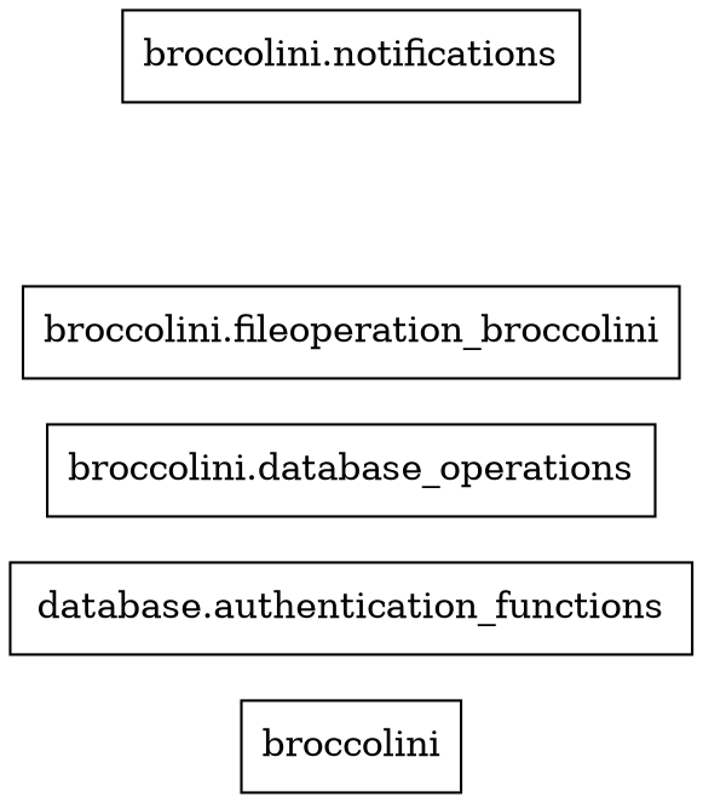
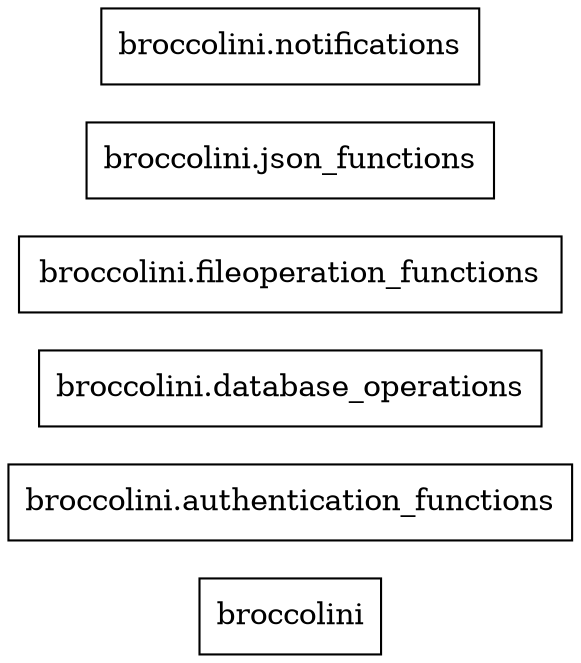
  digraph {
    rankdir=LR
    node [shape=box]
    n1 [label=broccolini]
-   n2 [label="database.authentication_functions"]
+   n2 [label="broccolini.authentication_functions"]
    n3 [label="broccolini.database_operations"]
-   n4 [label="broccolini.fileoperation_broccolini"]
+   n4 [label="broccolini.fileoperation_functions"]
+   n5 [label="broccolini.json_functions"]
    n6 [label="broccolini.notifications"]
  }
